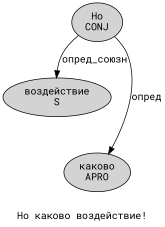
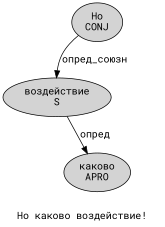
  digraph {
    fontname="Roboto Mono"
    label="Но каково воздействие!"
    node [fillcolor=lightgray fontname="Roboto Mono" penwidth=1 shape=ellipse style=filled]
    edge [fontname="Roboto Mono"]
    n1 [label="Но\nCONJ"]
    n2 [label="воздействие\nS"]
    n3 [label="каково\nAPRO"]
    n1 -> n2 [label="опред_союзн"]
-   n1 -> n3 [label="опред"]
+   n2 -> n3 [label="опред"]
  }
